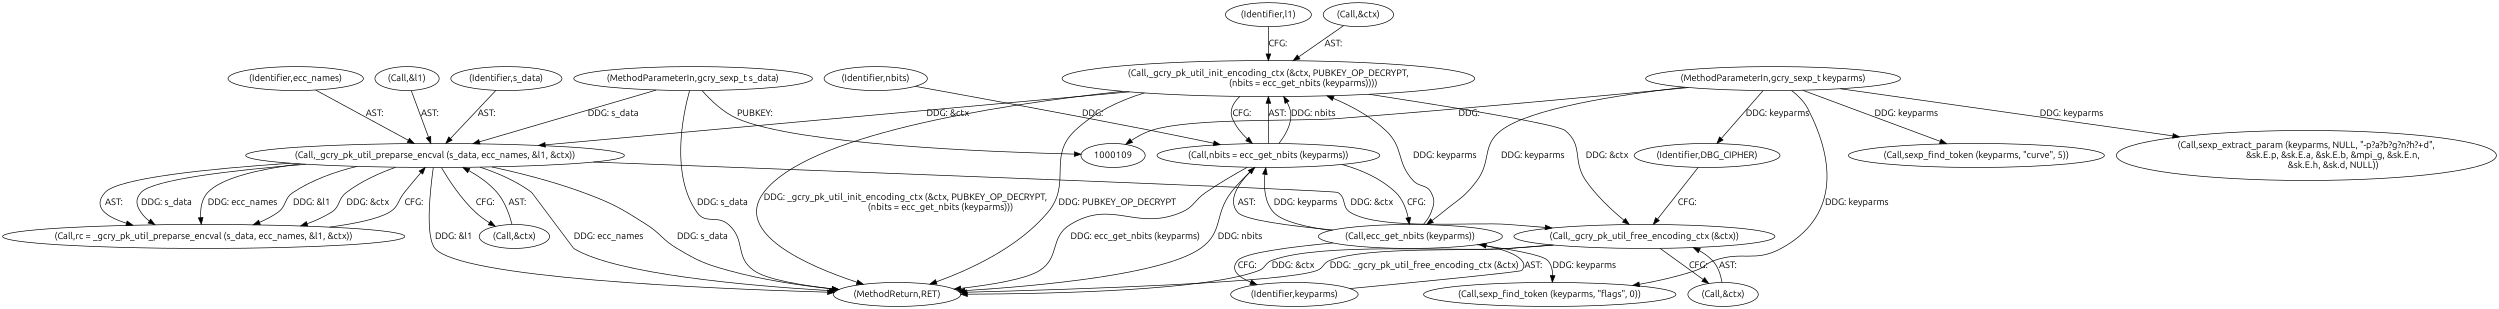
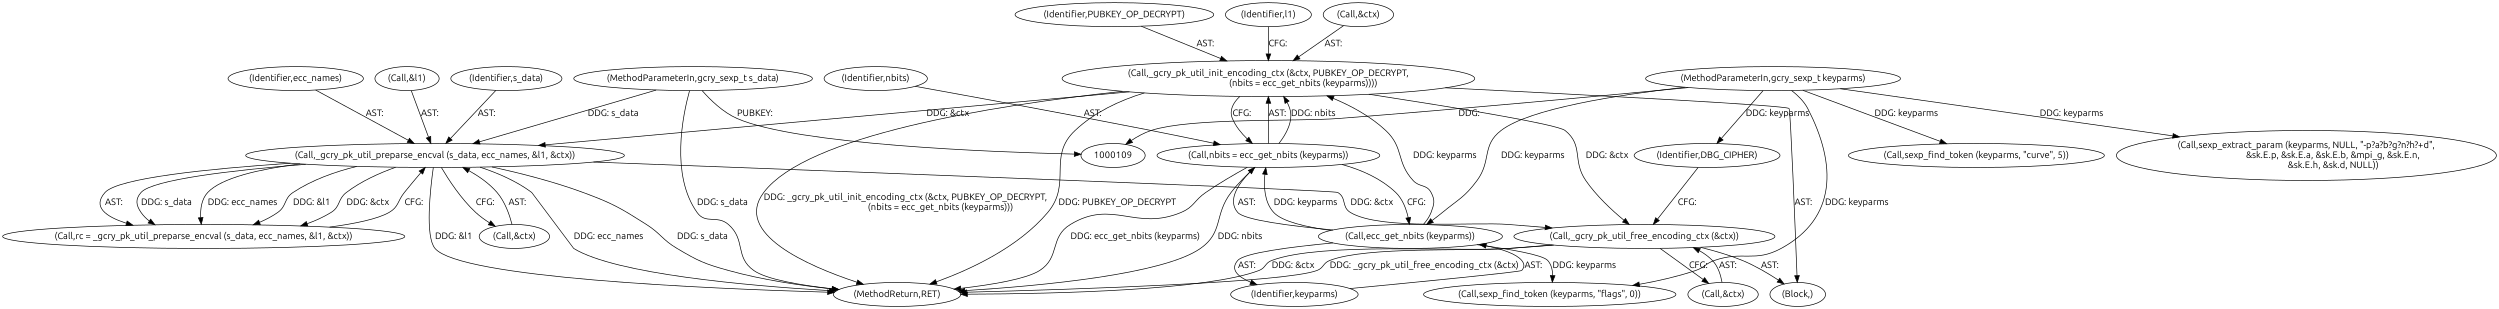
  digraph {
    fontname=Ubuntu
    node [fontname=Ubuntu]
    edge [fontname=Ubuntu]
    n1 [label="(Call,_gcry_pk_util_free_encoding_ctx (&ctx))"]
+   n2 [label="(Block,)"]
    n3 [label="(Call,&ctx)"]
    n4 [label="(MethodReturn,RET)"]
    n5 [label="(Call,_gcry_pk_util_preparse_encval (s_data, ecc_names, &l1, &ctx))"]
    n6 [label="(Call,rc = _gcry_pk_util_preparse_encval (s_data, ecc_names, &l1, &ctx))"]
    n7 [label="(Call,&ctx)"]
    n8 [label="(MethodParameterIn,gcry_sexp_t s_data)"]
    1000109
    n10 [label="(Call,_gcry_pk_util_init_encoding_ctx (&ctx, PUBKEY_OP_DECRYPT,\n                                   (nbits = ecc_get_nbits (keyparms))))"]
    n11 [label="(Call,nbits = ecc_get_nbits (keyparms))"]
    n12 [label="(Call,ecc_get_nbits (keyparms))"]
    n13 [label="(Call,sexp_find_token (keyparms, \"flags\", 0))"]
    n14 [label="(Identifier,keyparms)"]
    n15 [label="(MethodParameterIn,gcry_sexp_t keyparms)"]
    n16 [label="(Call,sexp_find_token (keyparms, \"curve\", 5))"]
    n17 [label="(Call,sexp_extract_param (keyparms, NULL, \"-p?a?b?g?n?h?+d\",\n                           &sk.E.p, &sk.E.a, &sk.E.b, &mpi_g, &sk.E.n,\n                           &sk.E.h, &sk.d, NULL))"]
    n18 [label="(Identifier,DBG_CIPHER)"]
    n19 [label="(Identifier,s_data)"]
+   n20 [label="(Identifier,PUBKEY_OP_DECRYPT)"]
    n21 [label="(Identifier,ecc_names)"]
    n22 [label="(Identifier,l1)"]
    n23 [label="(Call,&ctx)"]
    n24 [label="(Identifier,nbits)"]
    n25 [label="(Call,&l1)"]
+   n1 -> n2 [label="AST: "]
    n1 -> n3 [label="CFG: "]
    n1 -> n4 [label="DDG: _gcry_pk_util_free_encoding_ctx (&ctx)"]
    n1 -> n4 [label="DDG: &ctx"]
    n3 -> n1 [label="AST: "]
    n5 -> n1 [label="DDG: &ctx"]
    n5 -> n4 [label="DDG: s_data"]
    n5 -> n4 [label="DDG: &l1"]
    n5 -> n4 [label="DDG: ecc_names"]
    n5 -> n6 [label="AST: "]
    n5 -> n6 [label="DDG: s_data"]
    n5 -> n6 [label="DDG: ecc_names"]
    n5 -> n6 [label="DDG: &l1"]
    n5 -> n6 [label="DDG: &ctx"]
    n5 -> n7 [label="CFG: "]
    n6 -> n5 [label="CFG: "]
    n7 -> n5 [label="AST: "]
    n8 -> n4 [label="DDG: s_data"]
    n8 -> n5 [label="DDG: s_data"]
    n8 -> 1000109 [label="PUBKEY: "]
    n10 -> n1 [label="DDG: &ctx"]
+   n10 -> n2 [label="AST: "]
    n10 -> n4 [label="DDG: _gcry_pk_util_init_encoding_ctx (&ctx, PUBKEY_OP_DECRYPT,\n                                   (nbits = ecc_get_nbits (keyparms)))"]
    n10 -> n4 [label="DDG: PUBKEY_OP_DECRYPT"]
    n10 -> n5 [label="DDG: &ctx"]
    n10 -> n11 [label="CFG: "]
    n11 -> n4 [label="DDG: ecc_get_nbits (keyparms)"]
    n11 -> n4 [label="DDG: nbits"]
    n11 -> n10 [label="AST: "]
    n11 -> n10 [label="DDG: nbits"]
    n11 -> n12 [label="CFG: "]
    n12 -> n10 [label="DDG: keyparms"]
    n12 -> n11 [label="AST: "]
    n12 -> n11 [label="DDG: keyparms"]
    n12 -> n13 [label="DDG: keyparms"]
-   n12 -> n14 [label="CFG: "]
+   n12 -> n14 [label="AST: "]
    n14 -> n12 [label="AST: "]
    n15 -> 1000109 [label="DDG: "]
    n15 -> n12 [label="DDG: keyparms"]
    n15 -> n13 [label="DDG: keyparms"]
    n15 -> n16 [label="DDG: keyparms"]
    n15 -> n17 [label="DDG: keyparms"]
    n15 -> n18 [label="DDG: keyparms"]
    n18 -> n1 [label="CFG: "]
    n19 -> n5 [label="AST: "]
+   n20 -> n10 [label="AST: "]
    n21 -> n5 [label="AST: "]
    n22 -> n10 [label="CFG: "]
    n23 -> n10 [label="AST: "]
-   n24 -> n11 [label="DDG: "]
+   n24 -> n11 [label="AST: "]
    n25 -> n5 [label="AST: "]
  }
